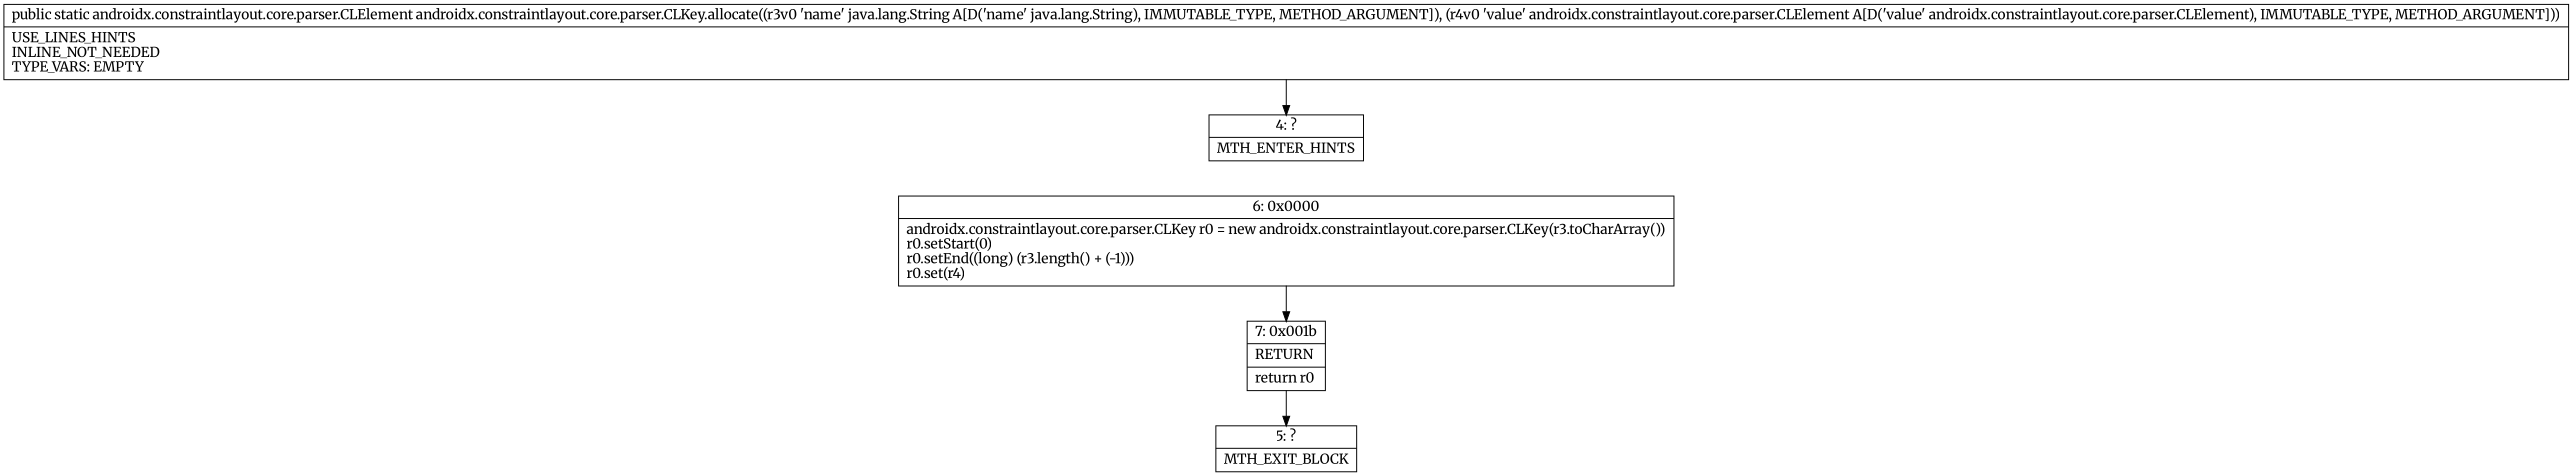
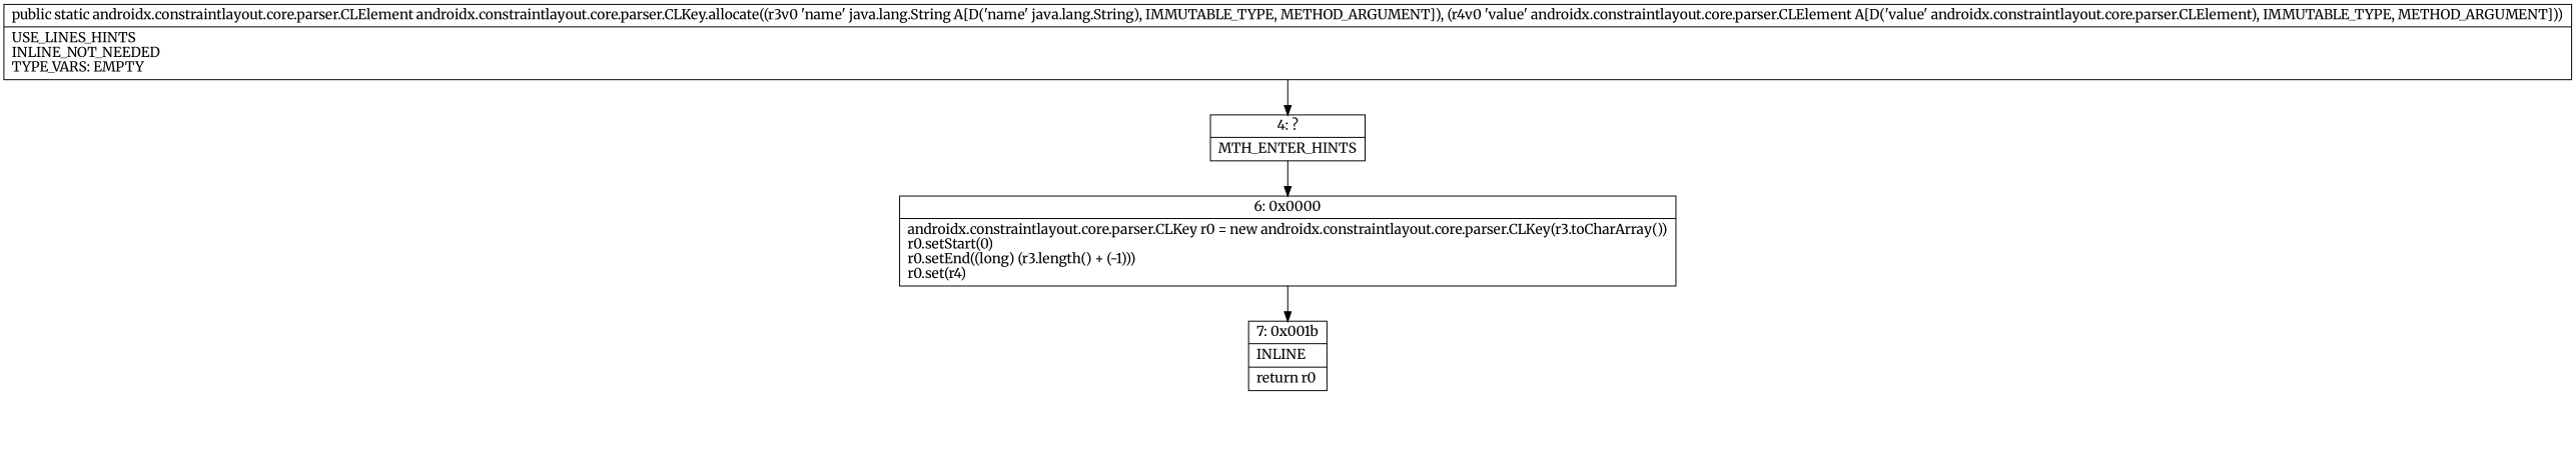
  digraph {
    fontname=Merriweather
    node [fontname=Merriweather shape=record]
    edge [fontname=Merriweather]
    n1 [label="{4\:\ ?|MTH_ENTER_HINTS\l}"]
    n2 [label="{6\:\ 0x0000|androidx.constraintlayout.core.parser.CLKey r0 = new androidx.constraintlayout.core.parser.CLKey(r3.toCharArray())\lr0.setStart(0)\lr0.setEnd((long) (r3.length() + (\-1)))\lr0.set(r4)\l}"]
-   n3 [label="{7\:\ 0x001b|RETURN\l|return r0\l}"]
-   n4 [label="{5\:\ ?|MTH_EXIT_BLOCK\l}"]
+   n3 [label="{7\:\ 0x001b|INLINE\l|return r0\l}"]
    n5 [label="{public static androidx.constraintlayout.core.parser.CLElement androidx.constraintlayout.core.parser.CLKey.allocate((r3v0 'name' java.lang.String A[D('name' java.lang.String), IMMUTABLE_TYPE, METHOD_ARGUMENT]), (r4v0 'value' androidx.constraintlayout.core.parser.CLElement A[D('value' androidx.constraintlayout.core.parser.CLElement), IMMUTABLE_TYPE, METHOD_ARGUMENT]))  | USE_LINES_HINTS\lINLINE_NOT_NEEDED\lTYPE_VARS: EMPTY\l}"]
+   n1 -> n2
    n2 -> n3
-   n3 -> n4
    n5 -> n1
  }
